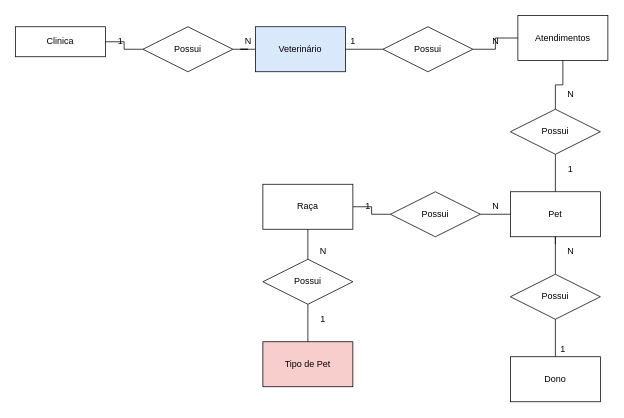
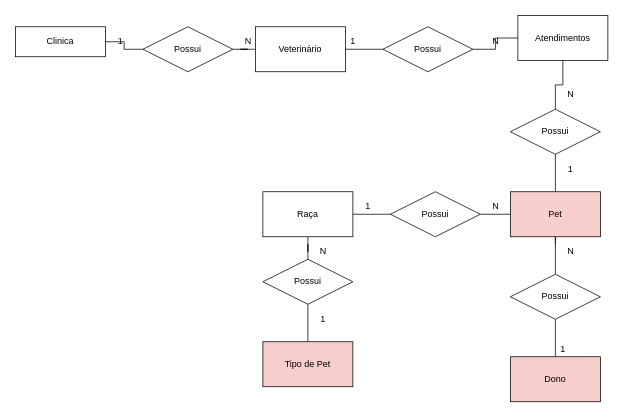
  <mxCell id="0" />
  <mxCell id="1" parent="0" />
  <mxCell id="2" style="edgeStyle=orthogonalEdgeStyle;rounded=0;orthogonalLoop=1;jettySize=auto;html=1;exitX=1;exitY=0.5;exitDx=0;exitDy=0;endArrow=none;endFill=0;" parent="1" source="3" target="6" edge="1"><mxGeometry relative="1" as="geometry" /></mxCell>
  <mxCell id="3" value="Possui" style="shape=rhombus;perimeter=rhombusPerimeter;whiteSpace=wrap;html=1;align=center;" parent="1" vertex="1"><mxGeometry x="190" y="35" width="120" height="60" as="geometry" /></mxCell>
  <mxCell id="4" style="edgeStyle=orthogonalEdgeStyle;rounded=0;orthogonalLoop=1;jettySize=auto;html=1;entryX=0;entryY=0.5;entryDx=0;entryDy=0;endArrow=none;endFill=0;" parent="1" source="5" target="3" edge="1"><mxGeometry relative="1" as="geometry" /></mxCell>
  <mxCell id="5" value="Clinica" style="whiteSpace=wrap;html=1;" parent="1" vertex="1"><mxGeometry x="20" y="35" width="120" height="40" as="geometry" /></mxCell>
- <mxCell id="6" value="Veterinário" style="whiteSpace=wrap;html=1;fillColor=#dae8fc;" parent="1" vertex="1"><mxGeometry x="340" y="35" width="120" height="60" as="geometry" /></mxCell>
+ <mxCell id="6" value="Veterinário" style="whiteSpace=wrap;html=1;" parent="1" vertex="1"><mxGeometry x="340" y="35" width="120" height="60" as="geometry" /></mxCell>
  <mxCell id="7" style="edgeStyle=orthogonalEdgeStyle;rounded=0;orthogonalLoop=1;jettySize=auto;html=1;entryX=0.5;entryY=1;entryDx=0;entryDy=0;endArrow=none;endFill=0;" parent="1" source="8" target="14" edge="1"><mxGeometry relative="1" as="geometry" /></mxCell>
  <mxCell id="8" value="Possui" style="shape=rhombus;perimeter=rhombusPerimeter;whiteSpace=wrap;html=1;align=center;" parent="1" vertex="1"><mxGeometry x="680" y="145" width="120" height="60" as="geometry" /></mxCell>
  <mxCell id="9" style="edgeStyle=orthogonalEdgeStyle;rounded=0;orthogonalLoop=1;jettySize=auto;html=1;entryX=0.5;entryY=1;entryDx=0;entryDy=0;endArrow=none;endFill=0;" parent="1" source="10" target="8" edge="1"><mxGeometry relative="1" as="geometry" /></mxCell>
- <mxCell id="10" value="Pet" style="whiteSpace=wrap;html=1;" parent="1" vertex="1"><mxGeometry x="680" y="255" width="120" height="60" as="geometry" /></mxCell>
+ <mxCell id="10" value="Pet" style="whiteSpace=wrap;html=1;fillColor=#f8cecc;" parent="1" vertex="1"><mxGeometry x="680" y="255" width="120" height="60" as="geometry" /></mxCell>
  <mxCell id="11" style="edgeStyle=orthogonalEdgeStyle;rounded=0;orthogonalLoop=1;jettySize=auto;html=1;endArrow=none;endFill=0;" parent="1" source="13" target="6" edge="1"><mxGeometry relative="1" as="geometry" /></mxCell>
  <mxCell id="12" style="edgeStyle=orthogonalEdgeStyle;rounded=0;orthogonalLoop=1;jettySize=auto;html=1;entryX=0;entryY=0.5;entryDx=0;entryDy=0;endArrow=none;endFill=0;" parent="1" source="13" target="14" edge="1"><mxGeometry relative="1" as="geometry" /></mxCell>
  <mxCell id="13" value="Possui" style="shape=rhombus;perimeter=rhombusPerimeter;whiteSpace=wrap;html=1;align=center;" parent="1" vertex="1"><mxGeometry x="510" y="35" width="120" height="60" as="geometry" /></mxCell>
  <mxCell id="14" value="Atendimentos" style="whiteSpace=wrap;html=1;" parent="1" vertex="1"><mxGeometry x="690" y="20" width="120" height="60" as="geometry" /></mxCell>
  <mxCell id="15" style="edgeStyle=orthogonalEdgeStyle;rounded=0;orthogonalLoop=1;jettySize=auto;html=1;endArrow=none;endFill=0;" parent="1" source="16" target="18" edge="1"><mxGeometry relative="1" as="geometry" /></mxCell>
- <mxCell id="16" value="Raça" style="whiteSpace=wrap;html=1;" parent="1" vertex="1"><mxGeometry x="350" y="245" width="120" height="60" as="geometry" /></mxCell>
+ <mxCell id="16" value="Raça" style="whiteSpace=wrap;html=1;" parent="1" vertex="1"><mxGeometry x="350" y="255" width="120" height="60" as="geometry" /></mxCell>
  <mxCell id="17" style="edgeStyle=orthogonalEdgeStyle;rounded=0;orthogonalLoop=1;jettySize=auto;html=1;entryX=0;entryY=0.5;entryDx=0;entryDy=0;endArrow=none;endFill=0;" parent="1" source="18" target="10" edge="1"><mxGeometry relative="1" as="geometry" /></mxCell>
  <mxCell id="18" value="Possui" style="shape=rhombus;perimeter=rhombusPerimeter;whiteSpace=wrap;html=1;align=center;" parent="1" vertex="1"><mxGeometry x="520" y="255" width="120" height="60" as="geometry" /></mxCell>
  <mxCell id="19" value="" style="edgeStyle=orthogonalEdgeStyle;rounded=0;orthogonalLoop=1;jettySize=auto;html=1;endArrow=none;endFill=0;" parent="1" source="21" target="22" edge="1"><mxGeometry relative="1" as="geometry" /></mxCell>
  <mxCell id="20" value="" style="edgeStyle=orthogonalEdgeStyle;rounded=0;orthogonalLoop=1;jettySize=auto;html=1;endArrow=none;endFill=0;" parent="1" source="21" target="16" edge="1"><mxGeometry relative="1" as="geometry" /></mxCell>
  <mxCell id="21" value="Possui" style="shape=rhombus;perimeter=rhombusPerimeter;whiteSpace=wrap;html=1;align=center;" parent="1" vertex="1"><mxGeometry x="350" y="345" width="120" height="60" as="geometry" /></mxCell>
  <mxCell id="22" value="Tipo de Pet" style="whiteSpace=wrap;html=1;fillColor=#f8cecc;" parent="1" vertex="1"><mxGeometry x="350" y="455" width="120" height="60" as="geometry" /></mxCell>
  <mxCell id="23" value="1" style="text;html=1;align=center;verticalAlign=middle;resizable=0;points=[];autosize=1;strokeColor=none;" parent="1" vertex="1"><mxGeometry x="150" y="45" width="20" height="20" as="geometry" /></mxCell>
  <mxCell id="24" value="N" style="text;html=1;align=center;verticalAlign=middle;resizable=0;points=[];autosize=1;strokeColor=none;" parent="1" vertex="1"><mxGeometry x="320" y="45" width="20" height="20" as="geometry" /></mxCell>
  <mxCell id="25" value="N" style="text;html=1;align=center;verticalAlign=middle;resizable=0;points=[];autosize=1;strokeColor=none;" parent="1" vertex="1"><mxGeometry x="650" y="265" width="20" height="20" as="geometry" /></mxCell>
  <mxCell id="26" value="N" style="text;html=1;align=center;verticalAlign=middle;resizable=0;points=[];autosize=1;strokeColor=none;" parent="1" vertex="1"><mxGeometry x="420" y="325" width="20" height="20" as="geometry" /></mxCell>
  <mxCell id="27" value="1" style="text;html=1;align=center;verticalAlign=middle;resizable=0;points=[];autosize=1;strokeColor=none;" parent="1" vertex="1"><mxGeometry x="420" y="415" width="20" height="20" as="geometry" /></mxCell>
  <mxCell id="28" style="edgeStyle=orthogonalEdgeStyle;rounded=0;orthogonalLoop=1;jettySize=auto;html=1;endArrow=none;endFill=0;" parent="1" source="29" edge="1"><mxGeometry relative="1" as="geometry"><mxPoint x="740" y="325" as="targetPoint" /><Array as="points"><mxPoint x="740" y="315" /><mxPoint x="740" y="315" /></Array></mxGeometry></mxCell>
  <mxCell id="29" value="Possui" style="shape=rhombus;perimeter=rhombusPerimeter;whiteSpace=wrap;html=1;align=center;" parent="1" vertex="1"><mxGeometry x="680" y="365" width="120" height="60" as="geometry" /></mxCell>
  <mxCell id="30" value="" style="edgeStyle=orthogonalEdgeStyle;rounded=0;orthogonalLoop=1;jettySize=auto;html=1;endArrow=none;endFill=0;" parent="1" source="31" target="29" edge="1"><mxGeometry relative="1" as="geometry" /></mxCell>
- <mxCell id="31" value="Dono" style="whiteSpace=wrap;html=1;" parent="1" vertex="1"><mxGeometry x="680" y="475" width="120" height="60" as="geometry" /></mxCell>
+ <mxCell id="31" value="Dono" style="whiteSpace=wrap;html=1;fillColor=#f8cecc;" parent="1" vertex="1"><mxGeometry x="680" y="475" width="120" height="60" as="geometry" /></mxCell>
  <mxCell id="32" value="1" style="text;html=1;align=center;verticalAlign=middle;resizable=0;points=[];autosize=1;strokeColor=none;" parent="1" vertex="1"><mxGeometry x="480" y="265" width="20" height="20" as="geometry" /></mxCell>
  <mxCell id="33" value="1" style="text;html=1;align=center;verticalAlign=middle;resizable=0;points=[];autosize=1;strokeColor=none;" parent="1" vertex="1"><mxGeometry x="460" y="45" width="20" height="20" as="geometry" /></mxCell>
  <mxCell id="34" value="1" style="text;html=1;align=center;verticalAlign=middle;resizable=0;points=[];autosize=1;strokeColor=none;" parent="1" vertex="1"><mxGeometry x="740" y="455" width="20" height="20" as="geometry" /></mxCell>
  <mxCell id="35" value="N" style="text;html=1;align=center;verticalAlign=middle;resizable=0;points=[];autosize=1;strokeColor=none;" parent="1" vertex="1"><mxGeometry x="750" y="325" width="20" height="20" as="geometry" /></mxCell>
  <mxCell id="36" value="N" style="text;html=1;align=center;verticalAlign=middle;resizable=0;points=[];autosize=1;strokeColor=none;" parent="1" vertex="1"><mxGeometry x="650" y="45" width="20" height="20" as="geometry" /></mxCell>
  <mxCell id="37" value="N" style="text;html=1;align=center;verticalAlign=middle;resizable=0;points=[];autosize=1;strokeColor=none;" parent="1" vertex="1"><mxGeometry x="750" y="115" width="20" height="20" as="geometry" /></mxCell>
  <mxCell id="38" value="1" style="text;html=1;align=center;verticalAlign=middle;resizable=0;points=[];autosize=1;strokeColor=none;" parent="1" vertex="1"><mxGeometry x="750" y="215" width="20" height="20" as="geometry" /></mxCell>
